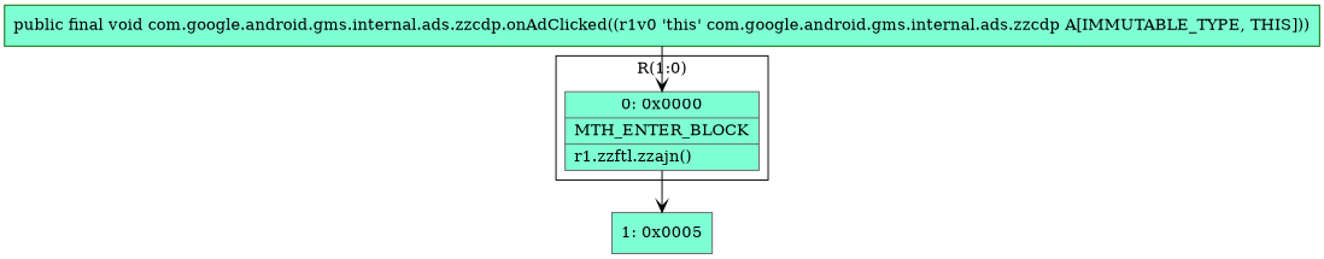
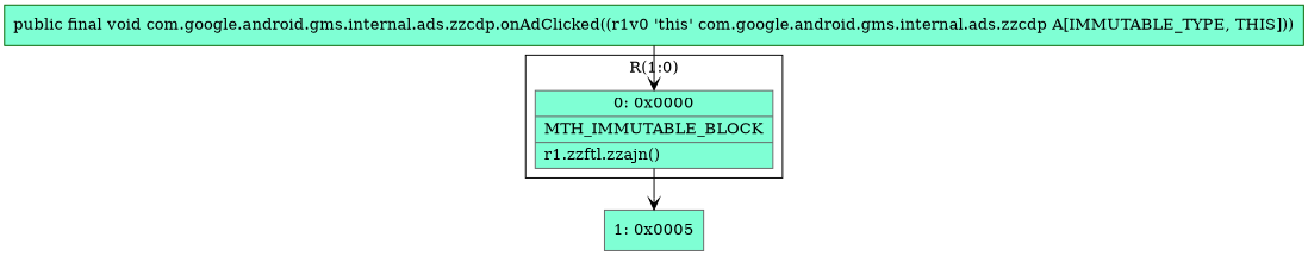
  digraph {
    node [color=gray40 shape=record style=filled fillcolor=aquamarine]
    edge [arrowhead=vee]
-   n1 [label="{0\:\ 0x0000|MTH_ENTER_BLOCK\l|r1.zzftl.zzajn()\l}"]
+   n1 [label="{0\:\ 0x0000|MTH_IMMUTABLE_BLOCK\l|r1.zzftl.zzajn()\l}"]
    n2 [label="{1\:\ 0x0005}"]
    n3 [label="{public final void com.google.android.gms.internal.ads.zzcdp.onAdClicked((r1v0 'this' com.google.android.gms.internal.ads.zzcdp A[IMMUTABLE_TYPE, THIS])) }" color=darkgreen]
    subgraph cluster_1 {
      label="R(1:0)"
      n1
    }
    n1 -> n2
    n3 -> n1
  }
